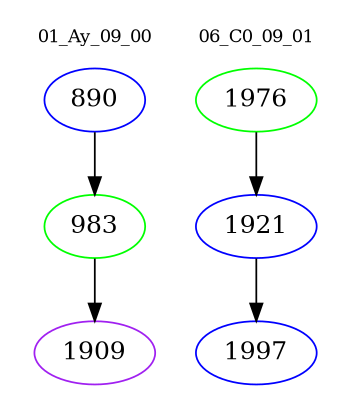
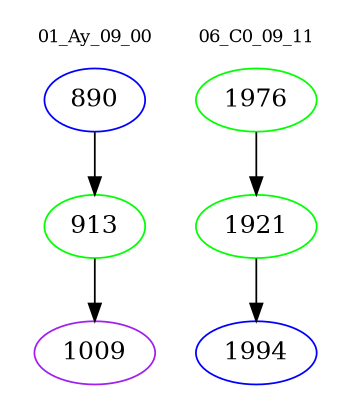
  digraph {
    node [color=green]
    edge [color=black]
    n1 [color=blue label=890]
-   n2 [label=983]
-   n3 [color=purple label=1909]
+   n2 [label=913]
+   n3 [color=purple label=1009]
    n4 [label=1976]
-   n5 [color=blue label=1921]
-   n6 [color=blue label=1997]
+   n5 [label=1921]
+   n6 [color=blue label=1994]
    subgraph cluster_1 {
      color=white
      fontsize=10
      label="01_Ay_09_00"
      n1
      n2
      n3
    }
    subgraph cluster_2 {
      color=white
      fontsize=10
-     label="06_C0_09_01"
+     label="06_C0_09_11"
      n4
      n5
      n6
    }
    n1 -> n2
    n2 -> n3
    n4 -> n5
    n5 -> n6
  }
